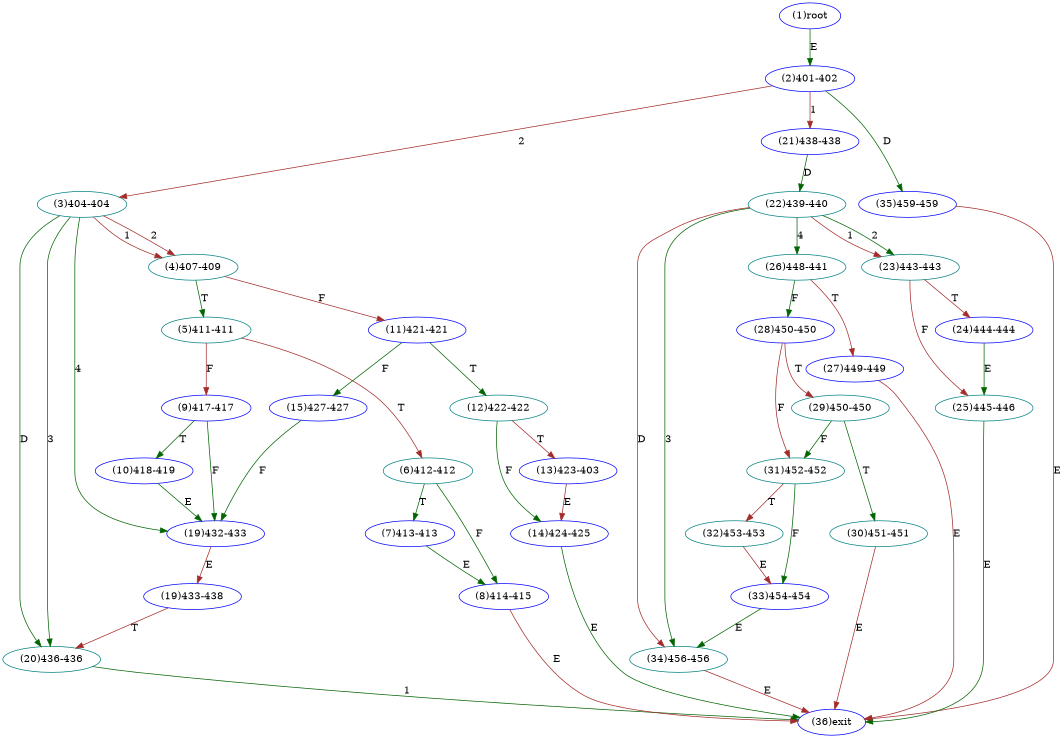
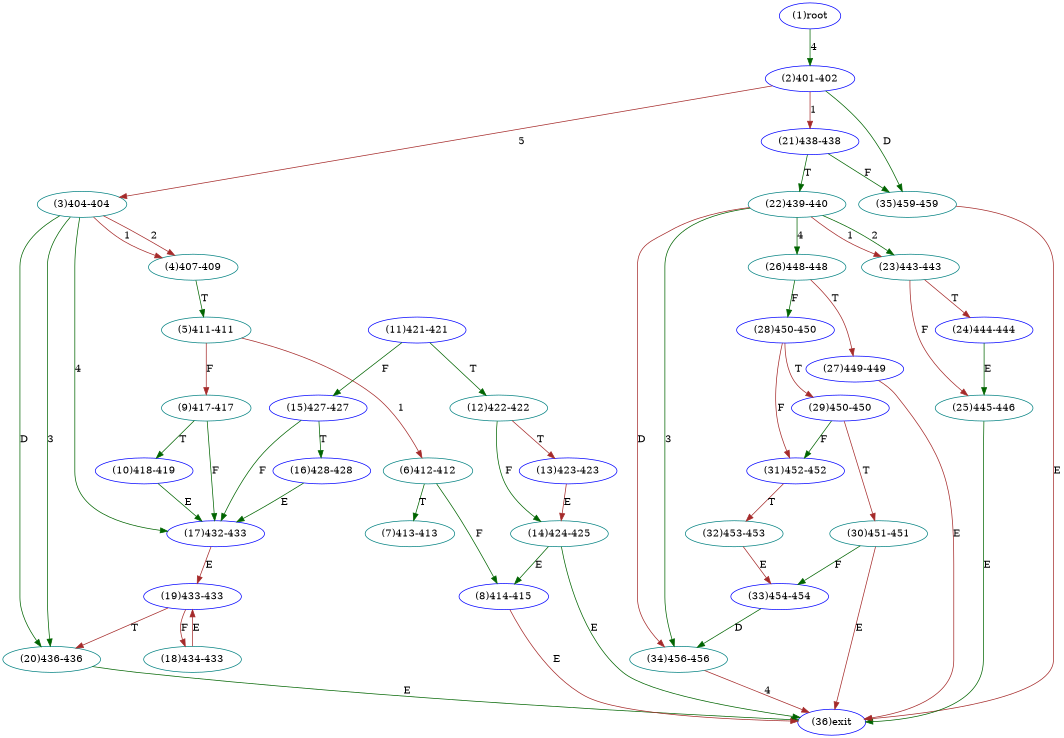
  digraph {
    node [color=blue]
    edge [color=darkgreen]
    n1 [label="(1)root"]
    n2 [label="(2)401-402"]
    n3 [color=teal label="(3)404-404"]
    n4 [label="(21)438-438"]
-   n5 [label="(35)459-459"]
+   n5 [color=teal label="(35)459-459"]
    n6 [color=teal label="(4)407-409"]
-   n7 [label="(19)432-433"]
+   n7 [label="(17)432-433"]
    n8 [color=teal label="(20)436-436"]
    n9 [color=teal label="(22)439-440"]
    n10 [label="(36)exit"]
    n11 [color=teal label="(5)411-411"]
    n12 [label="(11)421-421"]
-   n13 [label="(19)433-438"]
+   n13 [label="(19)433-433"]
    n14 [color=teal label="(6)412-412"]
-   n15 [label="(9)417-417"]
+   n15 [color=teal label="(9)417-417"]
    n16 [color=teal label="(12)422-422"]
    n17 [label="(15)427-427"]
-   n18 [label="(7)413-413"]
+   n18 [color=teal label="(7)413-413"]
    n19 [label="(8)414-415"]
    n20 [label="(10)418-419"]
-   n21 [label="(13)423-403"]
-   n22 [label="(14)424-425"]
+   n21 [label="(13)423-423"]
+   n22 [color=teal label="(14)424-425"]
+   n23 [label="(16)428-428"]
+   n24 [color=teal label="(18)434-433"]
    n25 [color=teal label="(23)443-443"]
-   n26 [color=teal label="(26)448-441"]
+   n26 [color=teal label="(26)448-448"]
    n27 [color=teal label="(34)456-456"]
    n28 [color=teal label="(25)445-446"]
    n29 [label="(24)444-444"]
    n30 [label="(27)449-449"]
    n31 [label="(28)450-450"]
-   n32 [color=teal label="(29)450-450"]
-   n33 [color=teal label="(31)452-452"]
+   n32 [label="(29)450-450"]
+   n33 [label="(31)452-452"]
    n34 [color=teal label="(30)451-451"]
    n35 [color=teal label="(32)453-453"]
    n36 [label="(33)454-454"]
-   n1 -> n2 [label=E]
-   n2 -> n3 [color=brown label=2]
+   n1 -> n2 [label=4]
+   n2 -> n3 [color=brown label=5]
    n2 -> n4 [color=brown label=1]
    n2 -> n5 [label=D]
    n3 -> n6 [color=brown label=1]
    n3 -> n6 [color=brown label=2]
    n3 -> n7 [label=4]
    n3 -> n8 [label=3]
    n3 -> n8 [label=D]
-   n4 -> n9 [label=D]
+   n4 -> n5 [label=F]
+   n4 -> n9 [label=T]
    n5 -> n10 [color=brown label=E]
    n6 -> n11 [label=T]
-   n6 -> n12 [color=brown label=F]
    n7 -> n13 [color=brown label=E]
-   n8 -> n10 [label=1]
+   n8 -> n10 [label=E]
    n9 -> n25 [color=brown label=1]
    n9 -> n25 [label=2]
    n9 -> n26 [label=4]
    n9 -> n27 [label=3]
    n9 -> n27 [color=brown label=D]
-   n11 -> n14 [color=brown label=T]
+   n11 -> n14 [color=brown label=1]
    n11 -> n15 [color=brown label=F]
    n12 -> n16 [label=T]
    n12 -> n17 [label=F]
    n13 -> n8 [color=brown label=T]
+   n13 -> n24 [color=brown label=F]
    n14 -> n18 [label=T]
    n14 -> n19 [label=F]
    n15 -> n7 [label=F]
    n15 -> n20 [label=T]
    n16 -> n21 [color=brown label=T]
    n16 -> n22 [label=F]
    n17 -> n7 [label=F]
-   n18 -> n19 [label=E]
+   n17 -> n23 [label=T]
+   n22 -> n19 [label=E]
    n19 -> n10 [color=brown label=E]
    n20 -> n7 [label=E]
    n21 -> n22 [color=brown label=E]
    n22 -> n10 [label=E]
+   n23 -> n7 [label=E]
+   n24 -> n13 [color=brown label=E]
    n25 -> n28 [color=brown label=F]
    n25 -> n29 [color=brown label=T]
    n26 -> n30 [color=brown label=T]
    n26 -> n31 [label=F]
-   n27 -> n10 [color=brown label=E]
+   n27 -> n10 [color=brown label=4]
    n28 -> n10 [label=E]
    n29 -> n28 [label=E]
    n30 -> n10 [color=brown label=E]
    n31 -> n32 [color=brown label=T]
    n31 -> n33 [color=brown label=F]
    n32 -> n33 [label=F]
-   n32 -> n34 [label=T]
+   n32 -> n34 [color=brown label=T]
    n33 -> n35 [color=brown label=T]
-   n33 -> n36 [label=F]
+   n34 -> n36 [label=F]
    n34 -> n10 [color=brown label=E]
    n35 -> n36 [color=brown label=E]
-   n36 -> n27 [label=E]
+   n36 -> n27 [label=D]
  }
